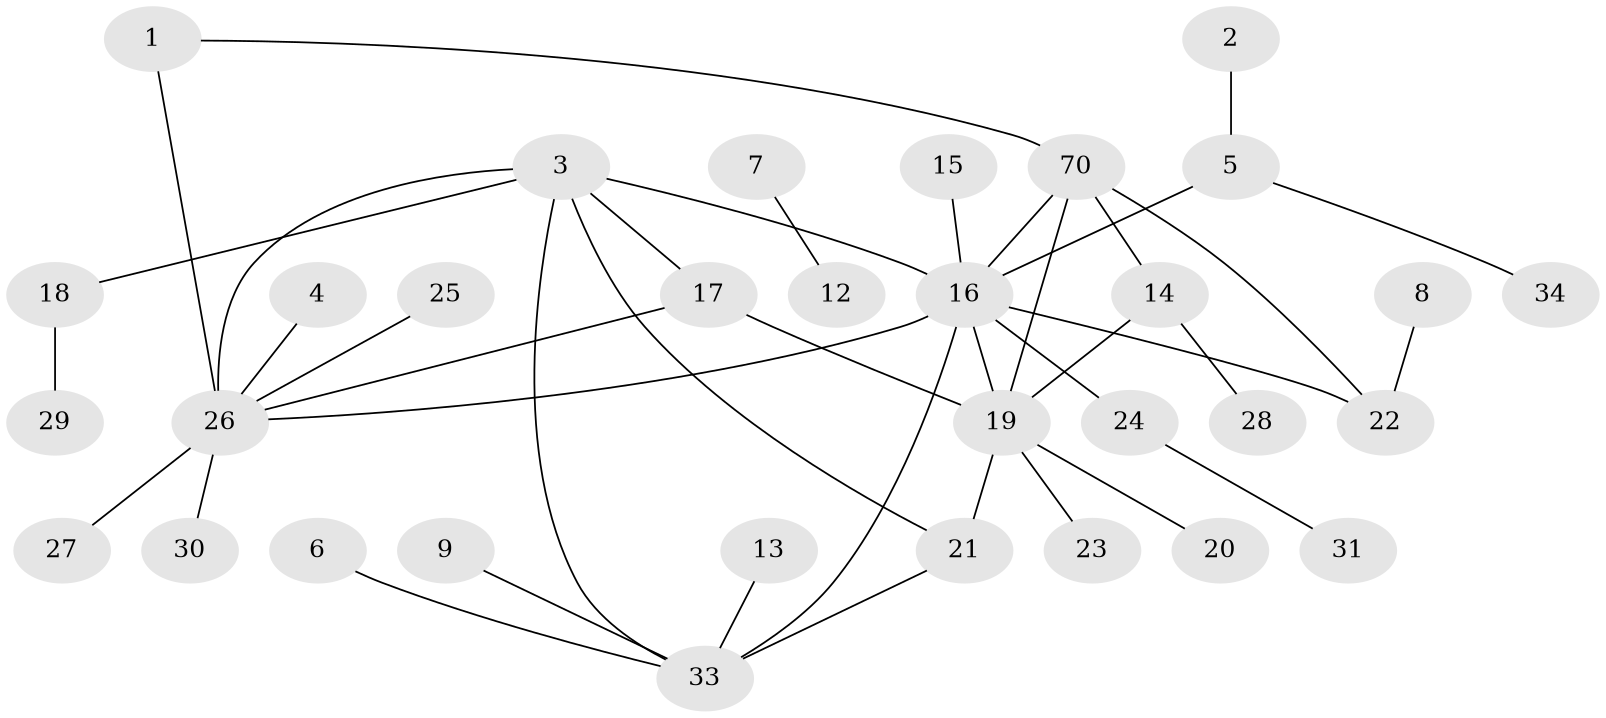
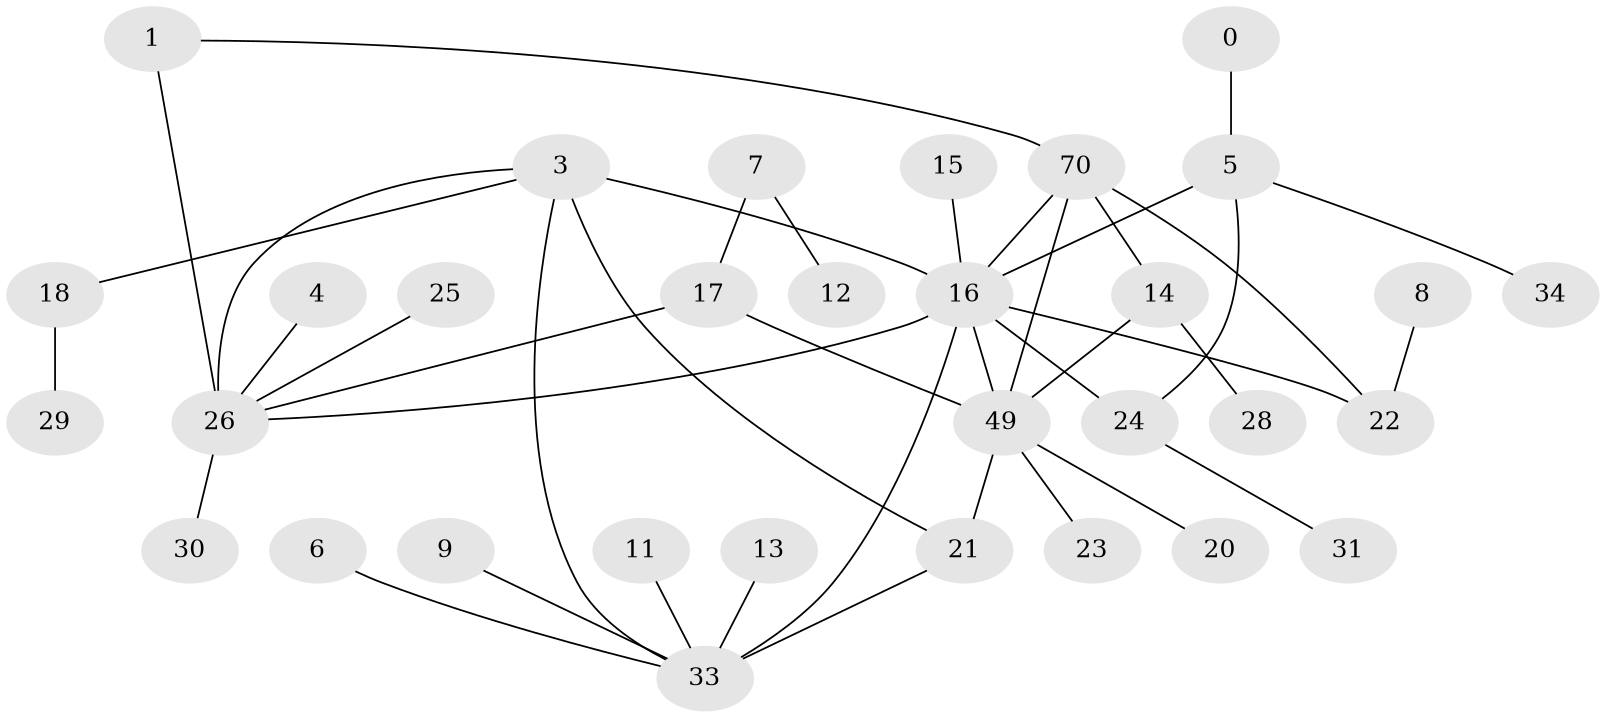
  graph {
    node [color=gray90 style=filled]
    edge [weight=1.0]
    n1 [label=70]
    1
    26
    16
-   19
+   19 [label=49]
    22
    14
-   27
    30
-   2
+   2 [label=0]
    5
    24
    34
    3
    18
    21
    33
    29
    4
    31
    6
    7
    12
    17
    20
    23
    8
    9
    28
+   11
    13
    15
    25
    n1 -- 16
    n1 -- 19
    n1 -- 22
    n1 -- 14
    1 -- n1
    1 -- 26 [weight=2.0]
-   26 -- 27
    26 -- 30
    16 -- 26
    16 -- 19
    16 -- 22
    16 -- 24
    16 -- 33 [weight=2.0]
    19 -- 21
    19 -- 20
    19 -- 23
    14 -- 19
    14 -- 28
    2 -- 5
    5 -- 16 [weight=2.0]
+   5 -- 24
    5 -- 34
    24 -- 31
    3 -- 26
    3 -- 16
    3 -- 18
    3 -- 21
    3 -- 33
    18 -- 29
    21 -- 33
    4 -- 26
    6 -- 33
    7 -- 12
-   3 -- 17
+   7 -- 17
    17 -- 26
    17 -- 19
    8 -- 22
    9 -- 33
+   11 -- 33
    13 -- 33
    15 -- 16
    25 -- 26
  }
